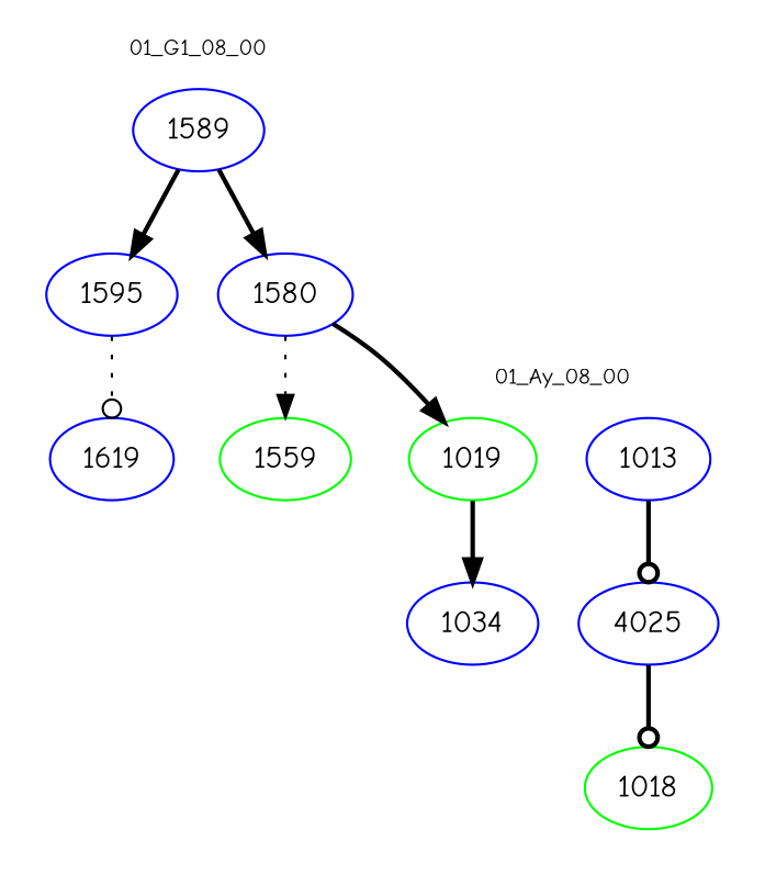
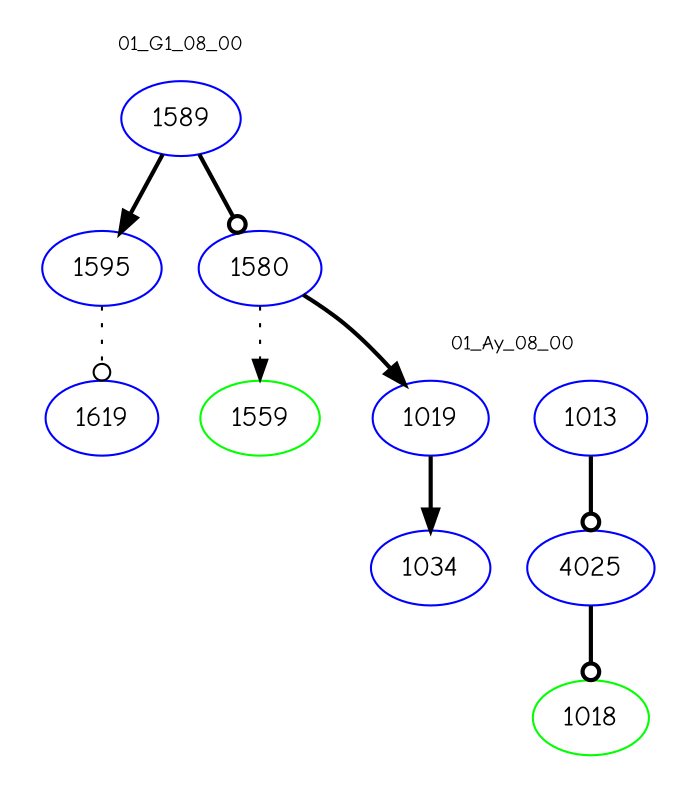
  digraph {
    fontname="Comic Neue"
    node [color=blue fontname="Comic Neue"]
    edge [arrowhead=normal color=black fontname="Comic Neue" style=bold]
    n1 [label=1013]
    n2 [label=4025]
-   n3 [color=green label=1019]
+   n3 [label=1019]
    n4 [color=green label=1018]
    n5 [label=1034]
    n6 [label=1589]
    n7 [label=1580]
    n8 [label=1595]
    n9 [color=green label=1559]
    n10 [label=1619]
    subgraph cluster_1 {
      color=white
      fontsize=10
      label="01_Ay_08_00"
      n1
      n2
      n3
      n4
      n5
    }
    subgraph cluster_2 {
      color=white
      fontsize=10
      label="01_G1_08_00"
      n6
      n7
      n8
      n9
      n10
    }
    n1 -> n2 [arrowhead=odot]
    n2 -> n4 [arrowhead=odot]
    n3 -> n5
-   n6 -> n7
+   n6 -> n7 [arrowhead=odot]
    n6 -> n8
    n7 -> n3
    n7 -> n9 [style=dotted]
    n8 -> n10 [arrowhead=odot style=dotted]
  }
